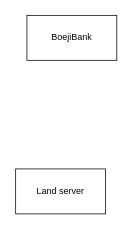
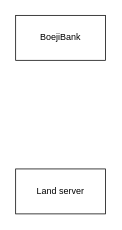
  <mxCell id="0" />
  <mxCell id="1" parent="0" />
- <mxCell id="2" value="BoejiBank" style="rounded=0;whiteSpace=wrap;html=1;" vertex="1" parent="1"><mxGeometry x="35" y="20" width="120" height="60" as="geometry" /></mxCell>
+ <mxCell id="2" value="BoejiBank" style="rounded=0;whiteSpace=wrap;html=1;" vertex="1" parent="1"><mxGeometry x="20" y="20" width="120" height="60" as="geometry" /></mxCell>
  <mxCell id="3" value="Land server" style="rounded=0;whiteSpace=wrap;html=1;" vertex="1" parent="1"><mxGeometry x="20" y="225" width="120" height="60" as="geometry" /></mxCell>
